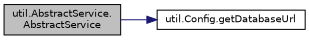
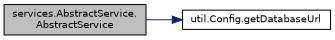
  digraph {
    rankdir=LR
    node [color=black fontname=Helvetica fontsize=10 shape=record style=filled]
-   n1 [fillcolor=grey75 fontcolor=black height=0.2 label="util.AbstractService.\lAbstractService" width=0.4]
+   n1 [fillcolor=grey75 fontcolor=black height=0.2 label="services.AbstractService.\lAbstractService" width=0.4]
    n2 [fillcolor=white height=0.2 label="util.Config.getDatabaseUrl" width=0.4]
    n1 -> n2 [color=midnightblue fontname=Helvetica fontsize=10 labelfontname=Helvetica labelfontsize=10 style=solid]
  }
